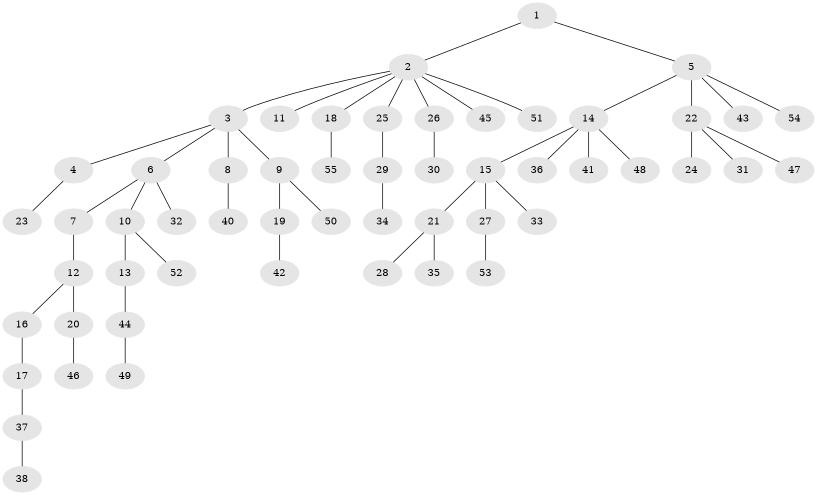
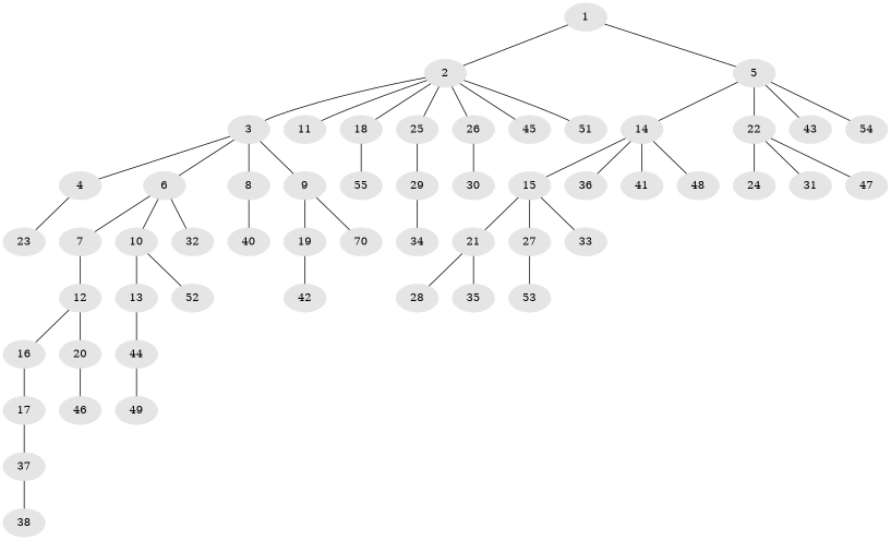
  graph {
    node [color=gray90 style=filled]
    1
    2
    5
    3
    11
    18
    25
    26
    45
    51
    14
    22
    43
    54
    4
    6
    8
    9
    55
    29
    30
    23
    7
    10
    32
    40
    19
-   50
+   50 [label=70]
    15
    36
    41
    48
    24
    31
    47
    12
    13
    52
    16
    20
    42
    44
    17
    46
    49
    21
    27
    33
    28
    35
    53
    37
    38
    34
    1 -- 2
    1 -- 5
    2 -- 3
    2 -- 11
    2 -- 18
    2 -- 25
    2 -- 26
    2 -- 45
    2 -- 51
    5 -- 14
    5 -- 22
    5 -- 43
    5 -- 54
    3 -- 4
    3 -- 6
    3 -- 8
    3 -- 9
    18 -- 55
    25 -- 29
    26 -- 30
    14 -- 15
    14 -- 36
    14 -- 41
    14 -- 48
    22 -- 24
    22 -- 31
    22 -- 47
    4 -- 23
    6 -- 7
    6 -- 10
    6 -- 32
    8 -- 40
    9 -- 19
    9 -- 50
    29 -- 34
    7 -- 12
    10 -- 13
    10 -- 52
    19 -- 42
    15 -- 21
    15 -- 27
    15 -- 33
    12 -- 16
    12 -- 20
    13 -- 44
    16 -- 17
    20 -- 46
    44 -- 49
    17 -- 37
    21 -- 28
    21 -- 35
    27 -- 53
    37 -- 38
  }
